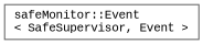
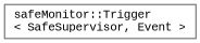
  digraph {
    rankdir=LR
    fontname="Liberation Mono"
-   n1 [color=grey40 fillcolor=white fontname="Liberation Mono" fontsize=10 height=0.2 label="safeMonitor::Event\l\< SafeSupervisor, Event \>" shape=box style=filled width=0.4]
+   n1 [color=grey40 fillcolor=white fontname="Liberation Mono" fontsize=10 height=0.2 label="safeMonitor::Trigger\l\< SafeSupervisor, Event \>" shape=box style=filled width=0.4]
  }
